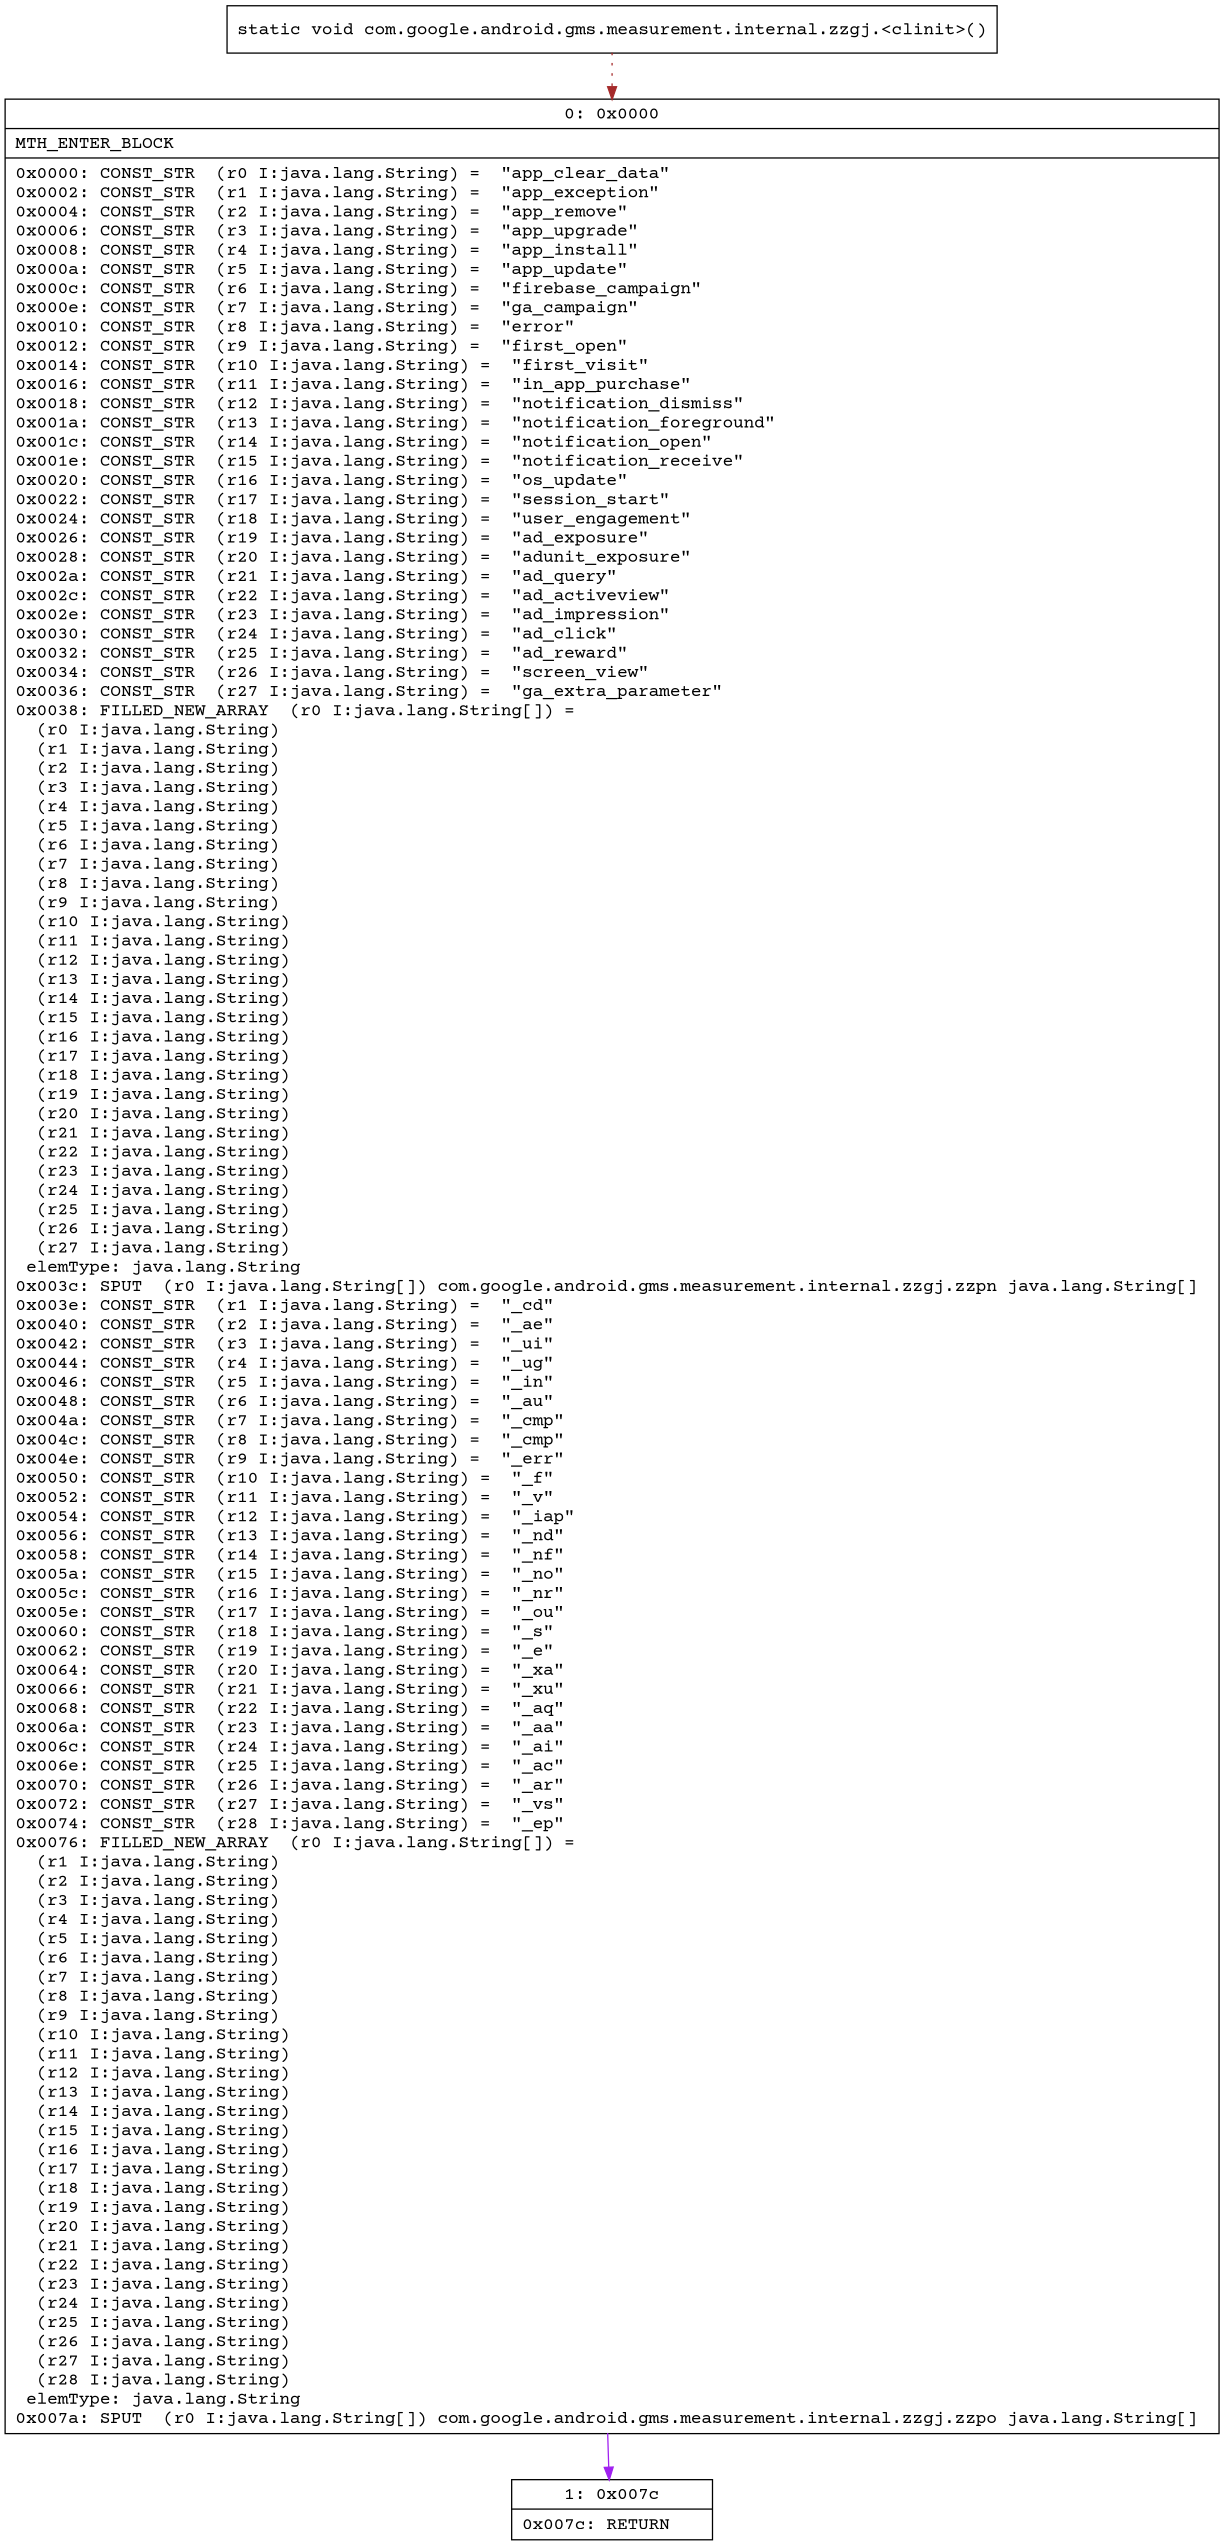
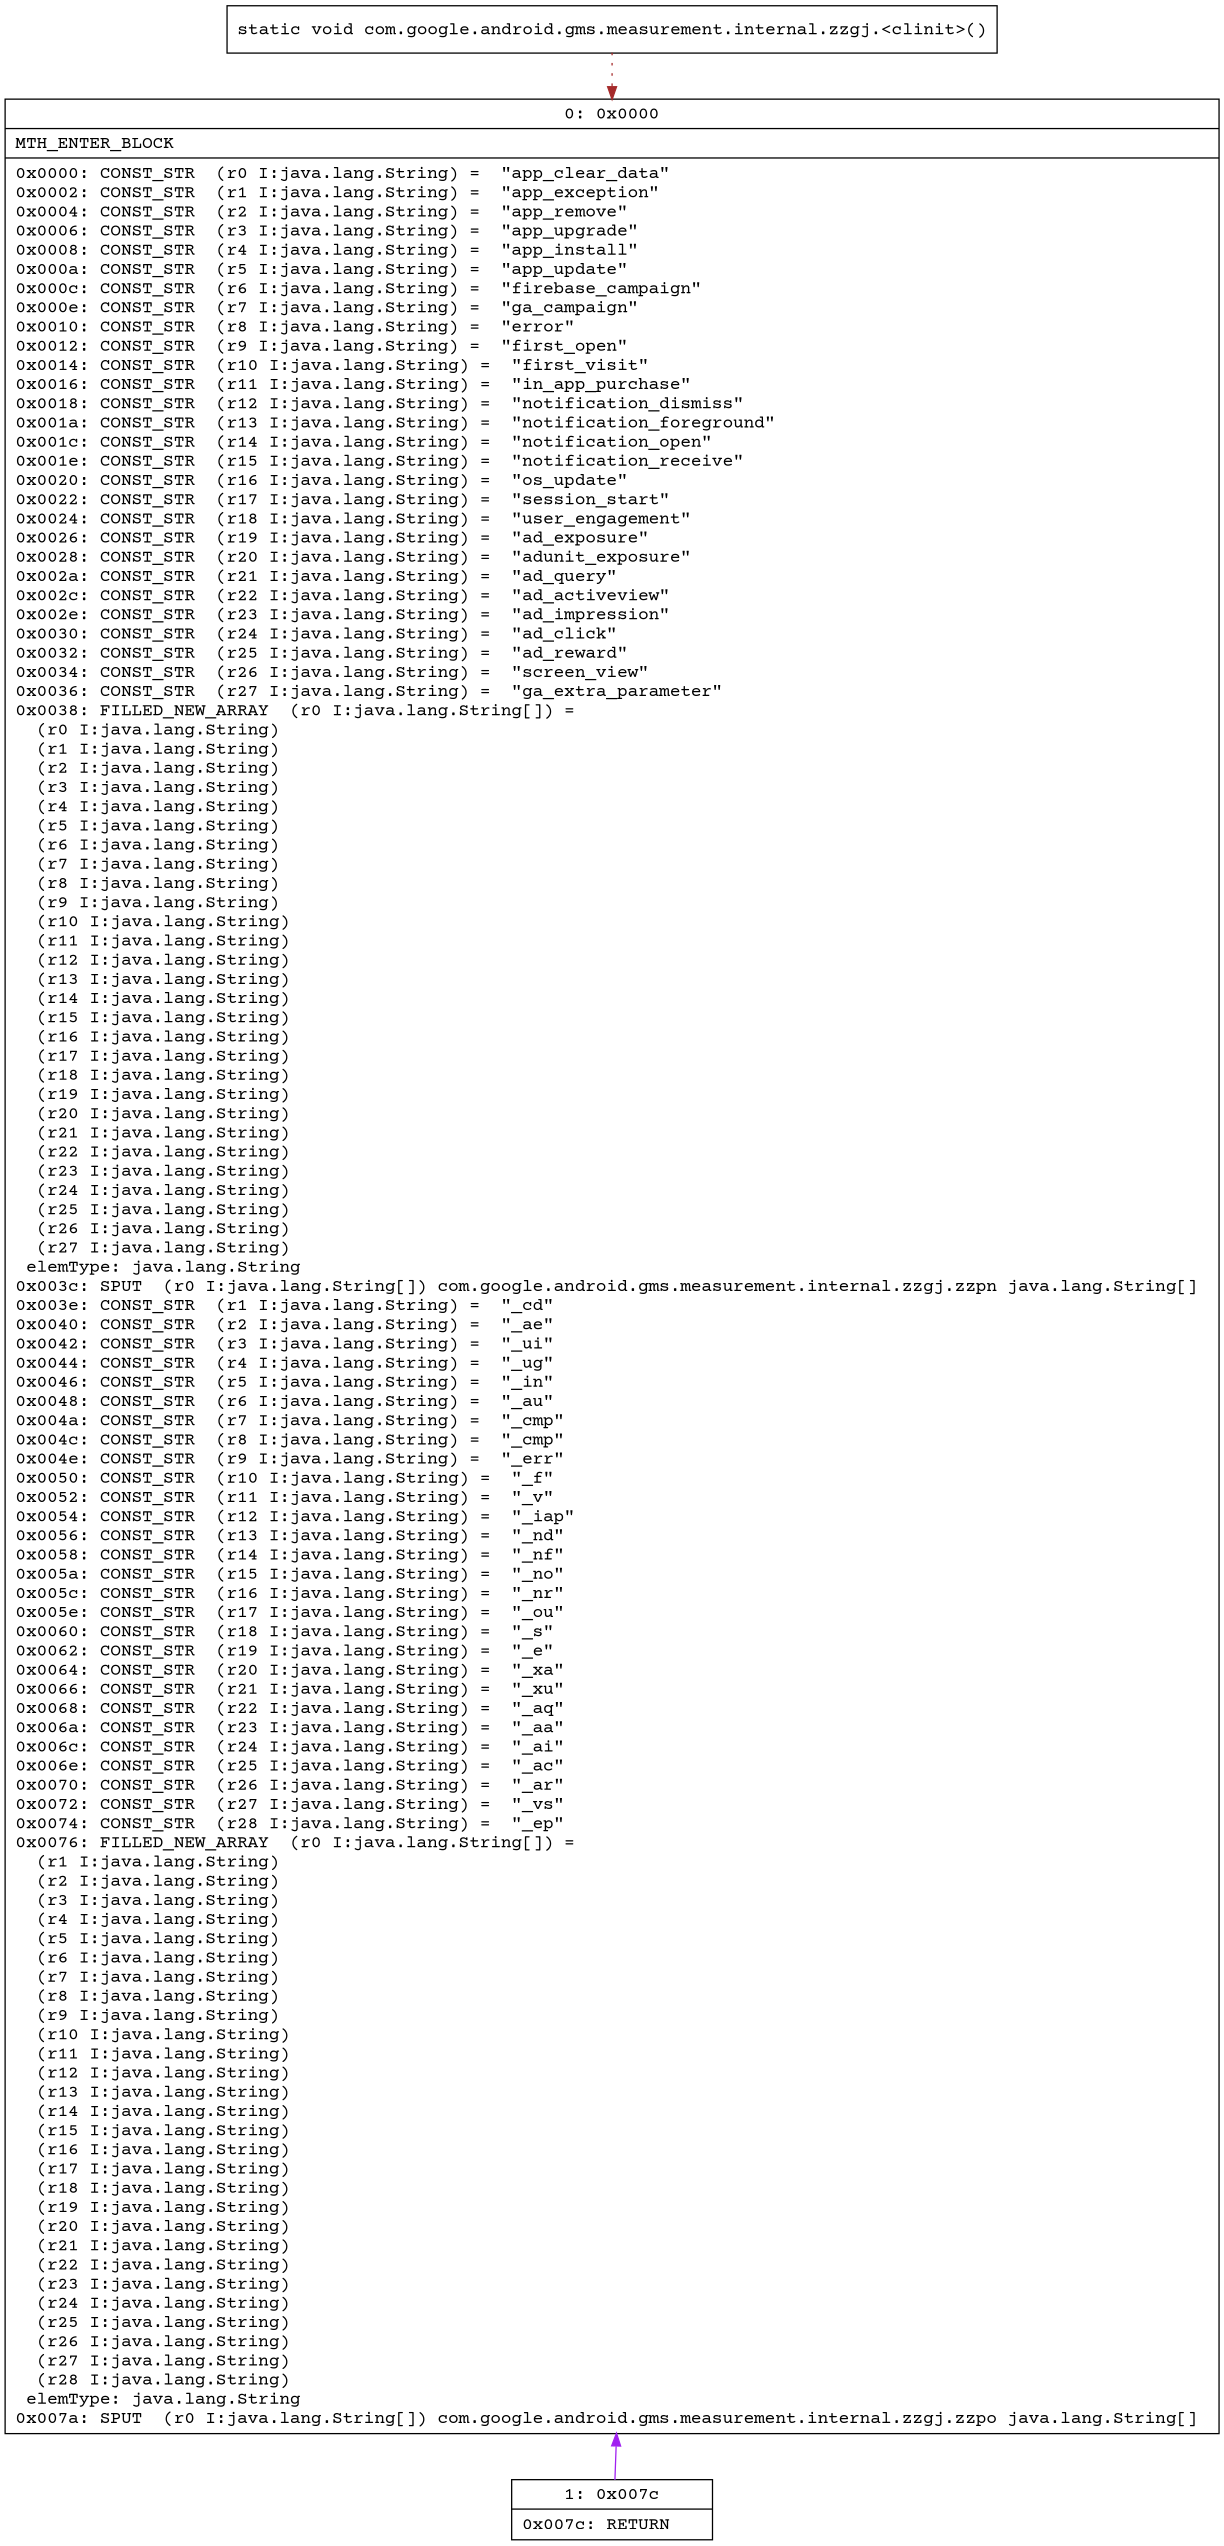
  digraph {
    fontname="Courier Prime"
    node [shape=record fontname="Courier Prime"]
    edge [fontname="Courier Prime"]
    n1 [label="{0\:\ 0x0000|MTH_ENTER_BLOCK\l|0x0000: CONST_STR  (r0 I:java.lang.String) =  \"app_clear_data\" \l0x0002: CONST_STR  (r1 I:java.lang.String) =  \"app_exception\" \l0x0004: CONST_STR  (r2 I:java.lang.String) =  \"app_remove\" \l0x0006: CONST_STR  (r3 I:java.lang.String) =  \"app_upgrade\" \l0x0008: CONST_STR  (r4 I:java.lang.String) =  \"app_install\" \l0x000a: CONST_STR  (r5 I:java.lang.String) =  \"app_update\" \l0x000c: CONST_STR  (r6 I:java.lang.String) =  \"firebase_campaign\" \l0x000e: CONST_STR  (r7 I:java.lang.String) =  \"ga_campaign\" \l0x0010: CONST_STR  (r8 I:java.lang.String) =  \"error\" \l0x0012: CONST_STR  (r9 I:java.lang.String) =  \"first_open\" \l0x0014: CONST_STR  (r10 I:java.lang.String) =  \"first_visit\" \l0x0016: CONST_STR  (r11 I:java.lang.String) =  \"in_app_purchase\" \l0x0018: CONST_STR  (r12 I:java.lang.String) =  \"notification_dismiss\" \l0x001a: CONST_STR  (r13 I:java.lang.String) =  \"notification_foreground\" \l0x001c: CONST_STR  (r14 I:java.lang.String) =  \"notification_open\" \l0x001e: CONST_STR  (r15 I:java.lang.String) =  \"notification_receive\" \l0x0020: CONST_STR  (r16 I:java.lang.String) =  \"os_update\" \l0x0022: CONST_STR  (r17 I:java.lang.String) =  \"session_start\" \l0x0024: CONST_STR  (r18 I:java.lang.String) =  \"user_engagement\" \l0x0026: CONST_STR  (r19 I:java.lang.String) =  \"ad_exposure\" \l0x0028: CONST_STR  (r20 I:java.lang.String) =  \"adunit_exposure\" \l0x002a: CONST_STR  (r21 I:java.lang.String) =  \"ad_query\" \l0x002c: CONST_STR  (r22 I:java.lang.String) =  \"ad_activeview\" \l0x002e: CONST_STR  (r23 I:java.lang.String) =  \"ad_impression\" \l0x0030: CONST_STR  (r24 I:java.lang.String) =  \"ad_click\" \l0x0032: CONST_STR  (r25 I:java.lang.String) =  \"ad_reward\" \l0x0034: CONST_STR  (r26 I:java.lang.String) =  \"screen_view\" \l0x0036: CONST_STR  (r27 I:java.lang.String) =  \"ga_extra_parameter\" \l0x0038: FILLED_NEW_ARRAY  (r0 I:java.lang.String[]) = \l  (r0 I:java.lang.String)\l  (r1 I:java.lang.String)\l  (r2 I:java.lang.String)\l  (r3 I:java.lang.String)\l  (r4 I:java.lang.String)\l  (r5 I:java.lang.String)\l  (r6 I:java.lang.String)\l  (r7 I:java.lang.String)\l  (r8 I:java.lang.String)\l  (r9 I:java.lang.String)\l  (r10 I:java.lang.String)\l  (r11 I:java.lang.String)\l  (r12 I:java.lang.String)\l  (r13 I:java.lang.String)\l  (r14 I:java.lang.String)\l  (r15 I:java.lang.String)\l  (r16 I:java.lang.String)\l  (r17 I:java.lang.String)\l  (r18 I:java.lang.String)\l  (r19 I:java.lang.String)\l  (r20 I:java.lang.String)\l  (r21 I:java.lang.String)\l  (r22 I:java.lang.String)\l  (r23 I:java.lang.String)\l  (r24 I:java.lang.String)\l  (r25 I:java.lang.String)\l  (r26 I:java.lang.String)\l  (r27 I:java.lang.String)\l elemType: java.lang.String \l0x003c: SPUT  (r0 I:java.lang.String[]) com.google.android.gms.measurement.internal.zzgj.zzpn java.lang.String[] \l0x003e: CONST_STR  (r1 I:java.lang.String) =  \"_cd\" \l0x0040: CONST_STR  (r2 I:java.lang.String) =  \"_ae\" \l0x0042: CONST_STR  (r3 I:java.lang.String) =  \"_ui\" \l0x0044: CONST_STR  (r4 I:java.lang.String) =  \"_ug\" \l0x0046: CONST_STR  (r5 I:java.lang.String) =  \"_in\" \l0x0048: CONST_STR  (r6 I:java.lang.String) =  \"_au\" \l0x004a: CONST_STR  (r7 I:java.lang.String) =  \"_cmp\" \l0x004c: CONST_STR  (r8 I:java.lang.String) =  \"_cmp\" \l0x004e: CONST_STR  (r9 I:java.lang.String) =  \"_err\" \l0x0050: CONST_STR  (r10 I:java.lang.String) =  \"_f\" \l0x0052: CONST_STR  (r11 I:java.lang.String) =  \"_v\" \l0x0054: CONST_STR  (r12 I:java.lang.String) =  \"_iap\" \l0x0056: CONST_STR  (r13 I:java.lang.String) =  \"_nd\" \l0x0058: CONST_STR  (r14 I:java.lang.String) =  \"_nf\" \l0x005a: CONST_STR  (r15 I:java.lang.String) =  \"_no\" \l0x005c: CONST_STR  (r16 I:java.lang.String) =  \"_nr\" \l0x005e: CONST_STR  (r17 I:java.lang.String) =  \"_ou\" \l0x0060: CONST_STR  (r18 I:java.lang.String) =  \"_s\" \l0x0062: CONST_STR  (r19 I:java.lang.String) =  \"_e\" \l0x0064: CONST_STR  (r20 I:java.lang.String) =  \"_xa\" \l0x0066: CONST_STR  (r21 I:java.lang.String) =  \"_xu\" \l0x0068: CONST_STR  (r22 I:java.lang.String) =  \"_aq\" \l0x006a: CONST_STR  (r23 I:java.lang.String) =  \"_aa\" \l0x006c: CONST_STR  (r24 I:java.lang.String) =  \"_ai\" \l0x006e: CONST_STR  (r25 I:java.lang.String) =  \"_ac\" \l0x0070: CONST_STR  (r26 I:java.lang.String) =  \"_ar\" \l0x0072: CONST_STR  (r27 I:java.lang.String) =  \"_vs\" \l0x0074: CONST_STR  (r28 I:java.lang.String) =  \"_ep\" \l0x0076: FILLED_NEW_ARRAY  (r0 I:java.lang.String[]) = \l  (r1 I:java.lang.String)\l  (r2 I:java.lang.String)\l  (r3 I:java.lang.String)\l  (r4 I:java.lang.String)\l  (r5 I:java.lang.String)\l  (r6 I:java.lang.String)\l  (r7 I:java.lang.String)\l  (r8 I:java.lang.String)\l  (r9 I:java.lang.String)\l  (r10 I:java.lang.String)\l  (r11 I:java.lang.String)\l  (r12 I:java.lang.String)\l  (r13 I:java.lang.String)\l  (r14 I:java.lang.String)\l  (r15 I:java.lang.String)\l  (r16 I:java.lang.String)\l  (r17 I:java.lang.String)\l  (r18 I:java.lang.String)\l  (r19 I:java.lang.String)\l  (r20 I:java.lang.String)\l  (r21 I:java.lang.String)\l  (r22 I:java.lang.String)\l  (r23 I:java.lang.String)\l  (r24 I:java.lang.String)\l  (r25 I:java.lang.String)\l  (r26 I:java.lang.String)\l  (r27 I:java.lang.String)\l  (r28 I:java.lang.String)\l elemType: java.lang.String \l0x007a: SPUT  (r0 I:java.lang.String[]) com.google.android.gms.measurement.internal.zzgj.zzpo java.lang.String[] \l}"]
    n2 [label="{1\:\ 0x007c|0x007c: RETURN   \l}"]
    n3 [label="{static void com.google.android.gms.measurement.internal.zzgj.\<clinit\>() }"]
-   n1 -> n2 [color=purple style=solid]
+   n2 -> n1 [color=purple style=solid]
    n3 -> n1 [color=brown style=dotted]
  }
